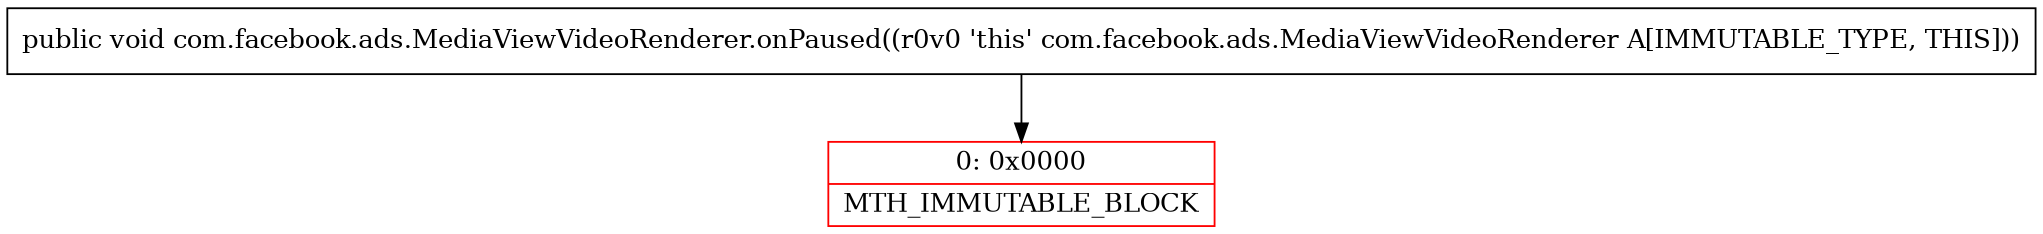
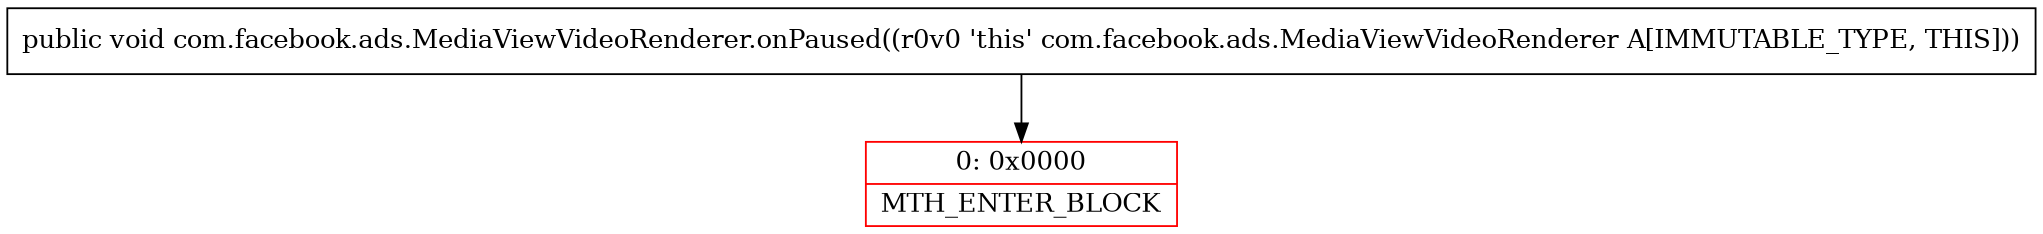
  digraph {
    node [shape=record]
-   n1 [color=red label="{0\:\ 0x0000|MTH_IMMUTABLE_BLOCK\l}"]
+   n1 [color=red label="{0\:\ 0x0000|MTH_ENTER_BLOCK\l}"]
    n2 [label="{public void com.facebook.ads.MediaViewVideoRenderer.onPaused((r0v0 'this' com.facebook.ads.MediaViewVideoRenderer A[IMMUTABLE_TYPE, THIS])) }"]
    subgraph cluster_1 {
      label="R(0)"
    }
    n2 -> n1
  }
